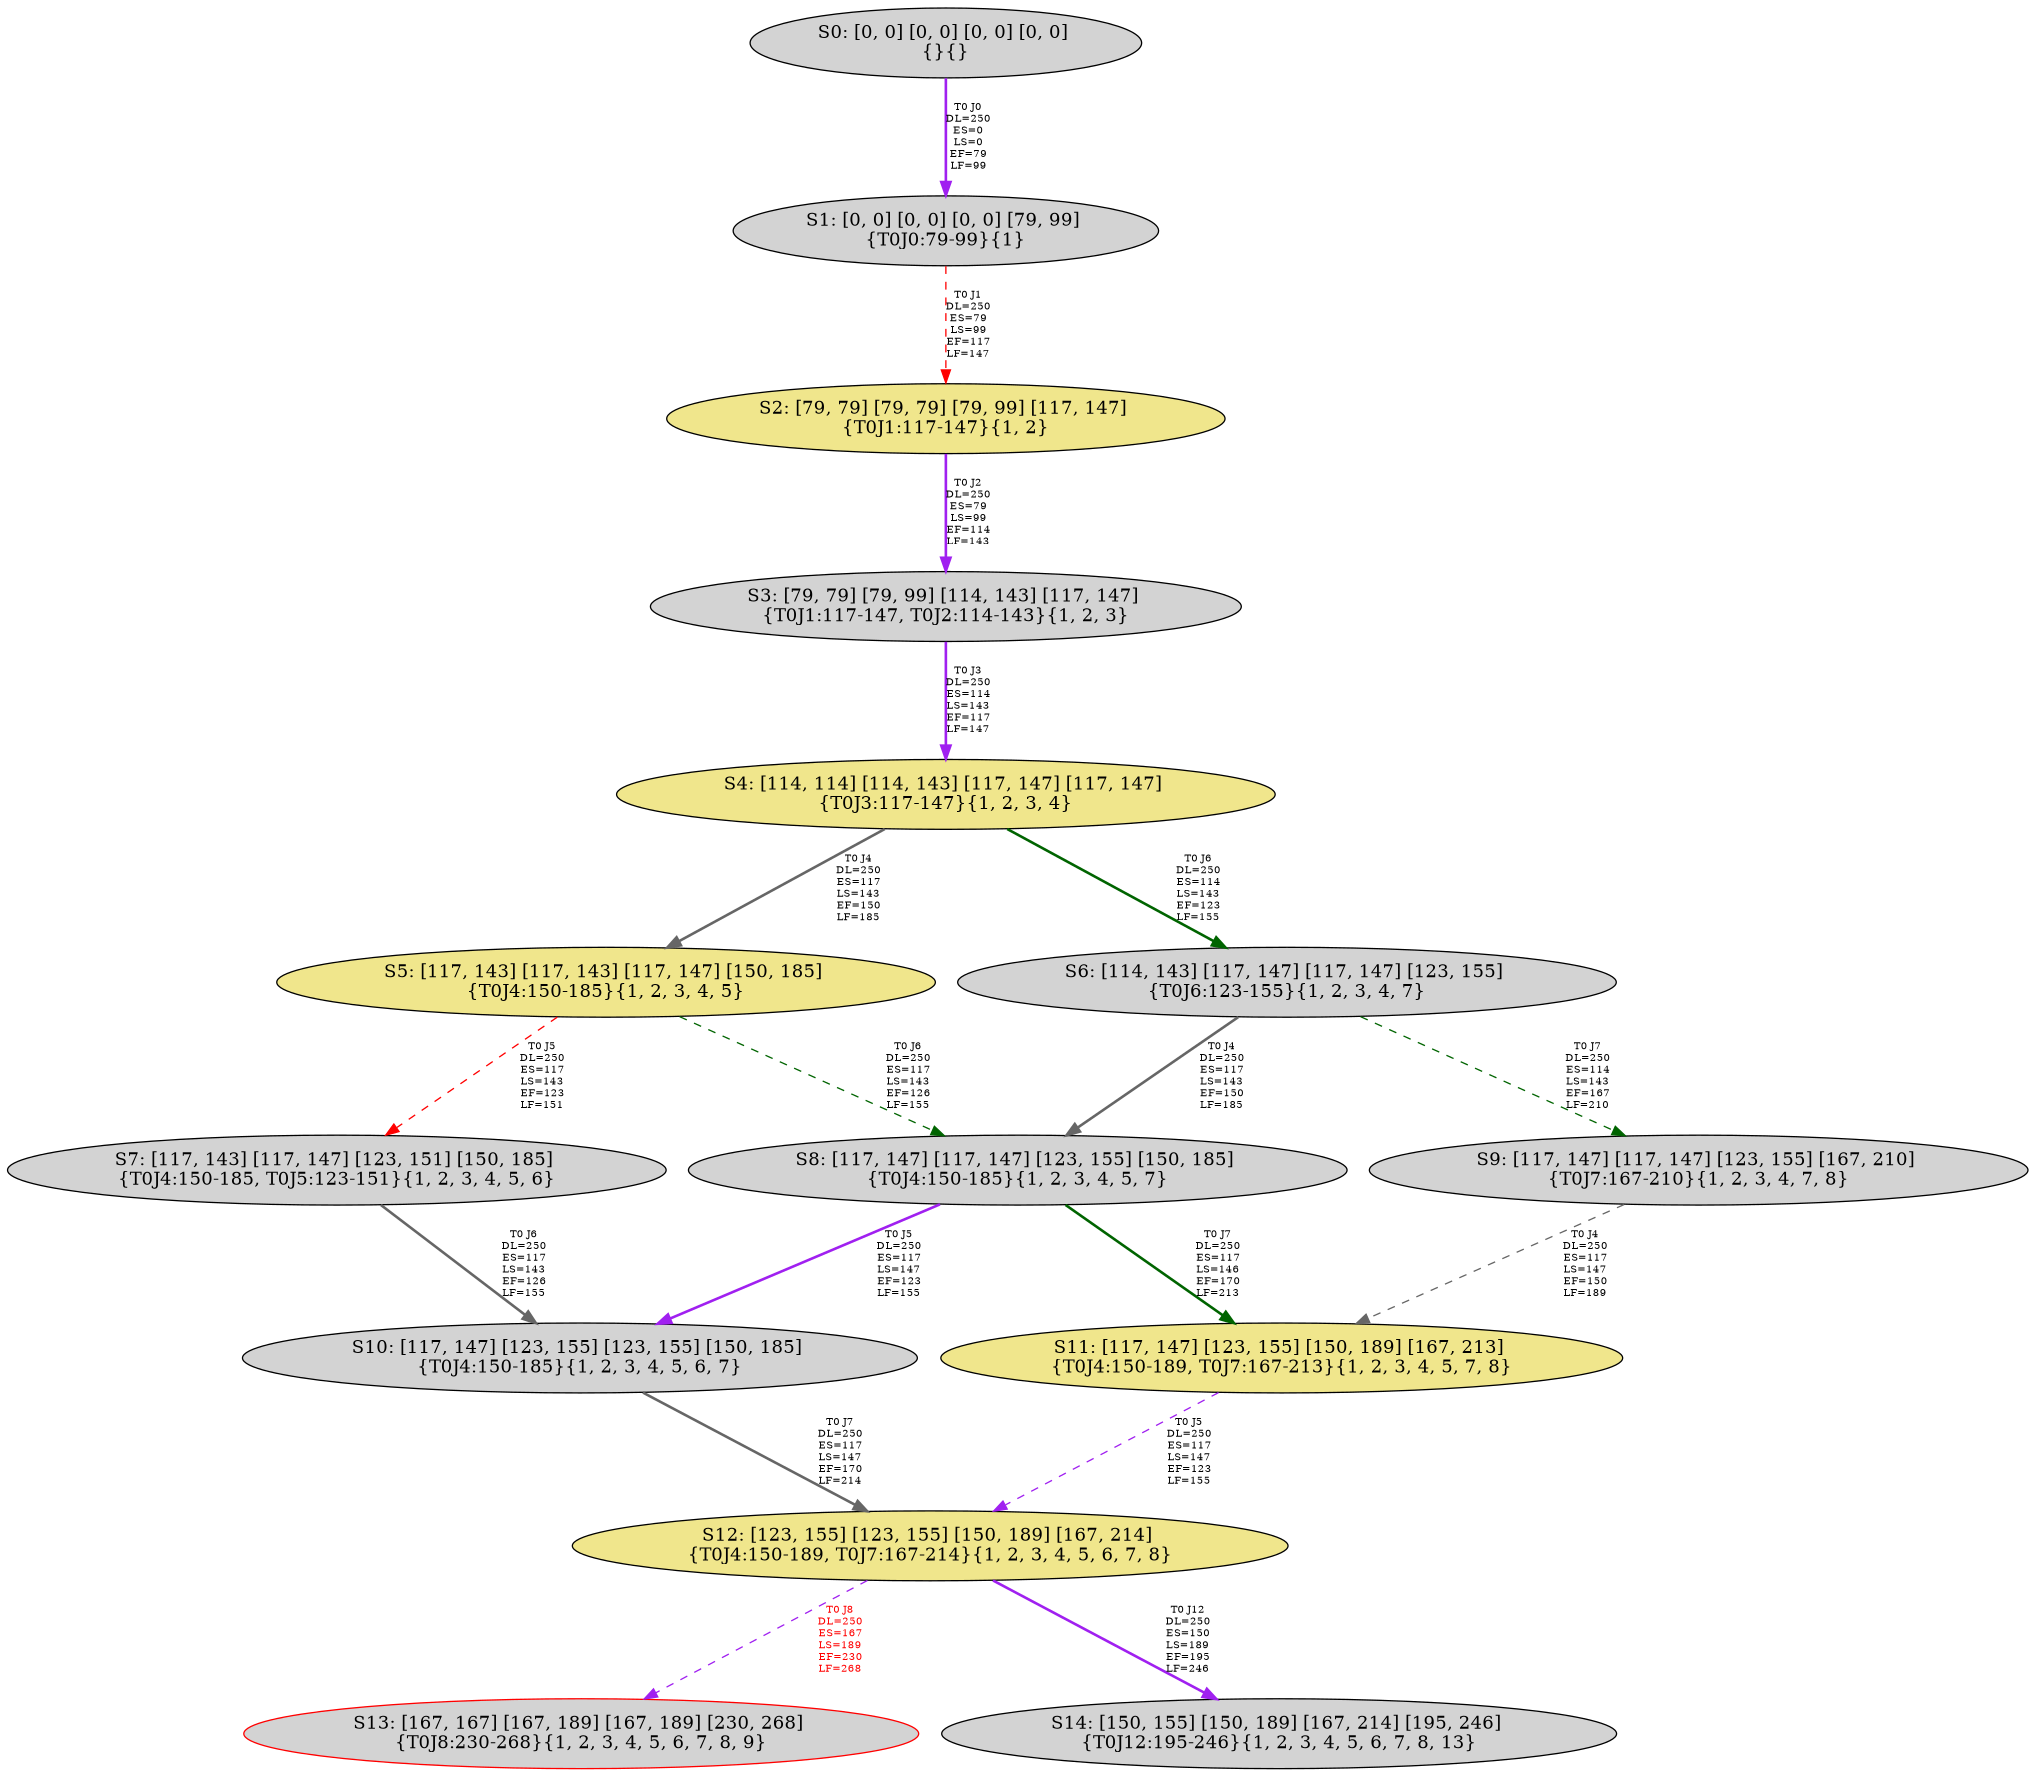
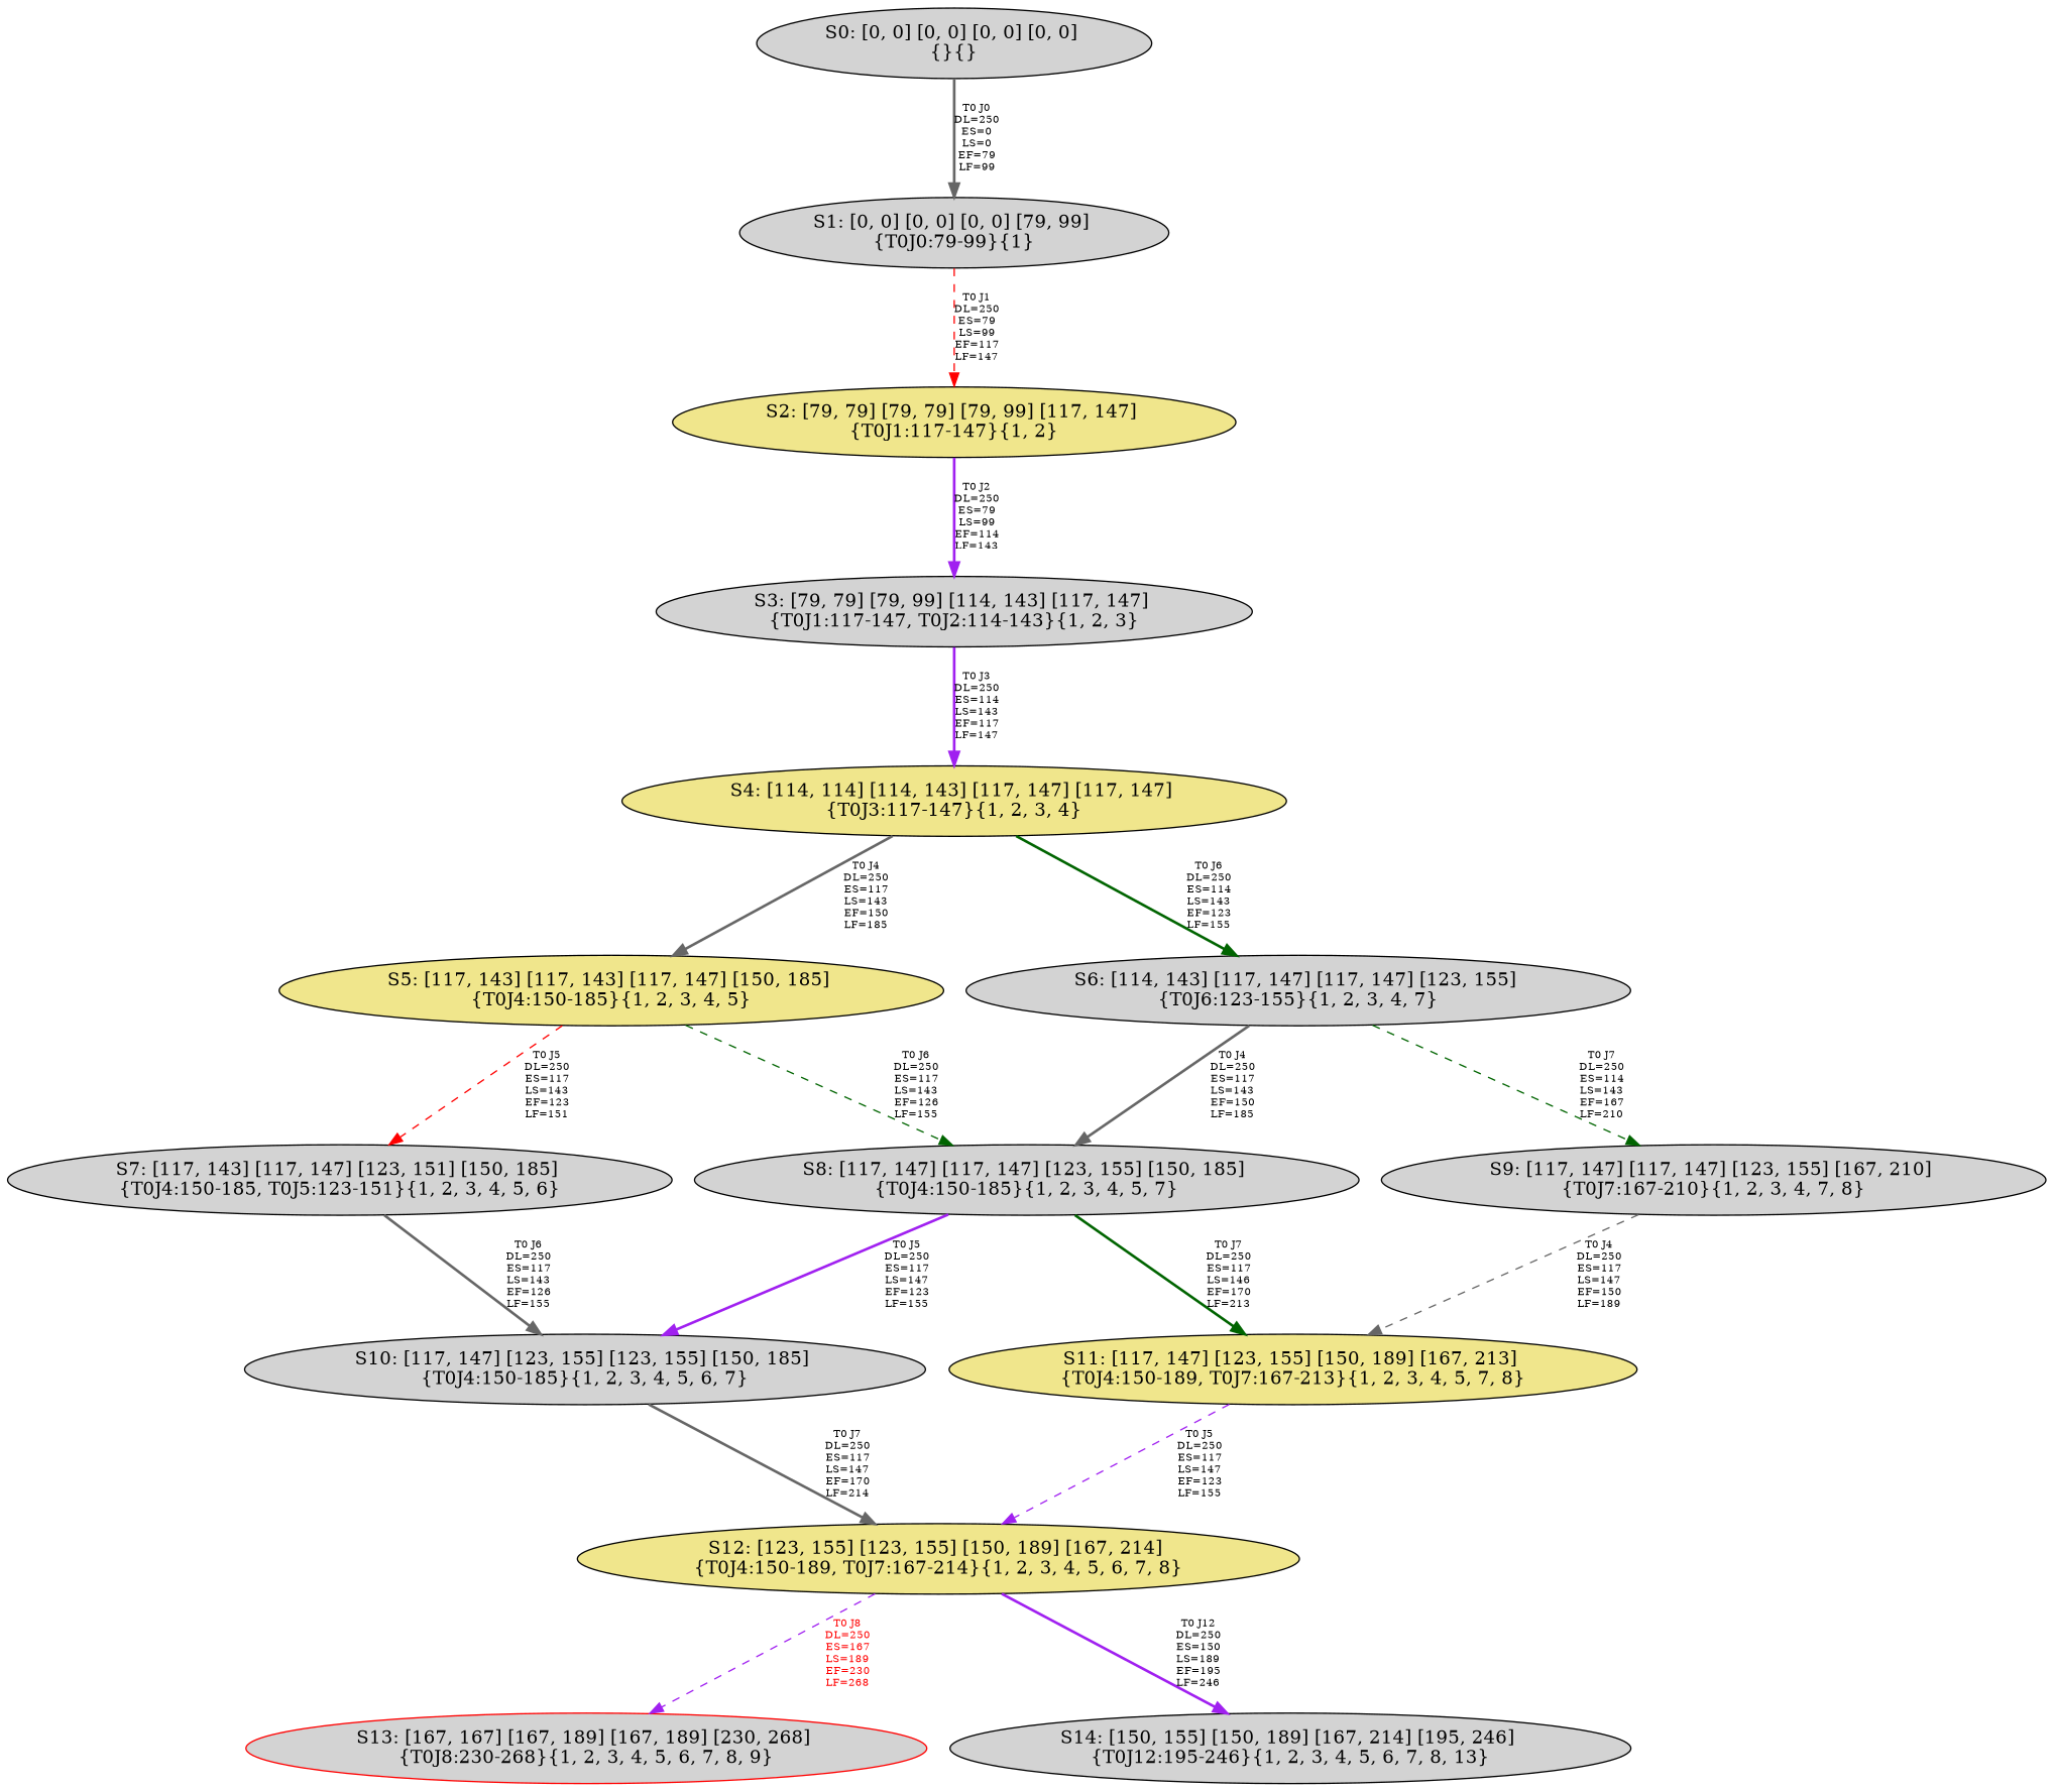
  digraph {
    node [style=filled fillcolor=lightgrey]
    edge [fontsize=8 color=purple style=bold]
    n1 [label="S0: [0, 0] [0, 0] [0, 0] [0, 0] \n{}{}"]
    n2 [label="S1: [0, 0] [0, 0] [0, 0] [79, 99] \n{T0J0:79-99}{1}"]
    n3 [label="S2: [79, 79] [79, 79] [79, 99] [117, 147] \n{T0J1:117-147}{1, 2}" fillcolor=khaki]
    n4 [label="S3: [79, 79] [79, 99] [114, 143] [117, 147] \n{T0J1:117-147, T0J2:114-143}{1, 2, 3}"]
    n5 [label="S4: [114, 114] [114, 143] [117, 147] [117, 147] \n{T0J3:117-147}{1, 2, 3, 4}" fillcolor=khaki]
    n6 [label="S5: [117, 143] [117, 143] [117, 147] [150, 185] \n{T0J4:150-185}{1, 2, 3, 4, 5}" fillcolor=khaki]
    n7 [label="S6: [114, 143] [117, 147] [117, 147] [123, 155] \n{T0J6:123-155}{1, 2, 3, 4, 7}"]
    n8 [label="S7: [117, 143] [117, 147] [123, 151] [150, 185] \n{T0J4:150-185, T0J5:123-151}{1, 2, 3, 4, 5, 6}"]
    n9 [label="S8: [117, 147] [117, 147] [123, 155] [150, 185] \n{T0J4:150-185}{1, 2, 3, 4, 5, 7}"]
    n10 [label="S9: [117, 147] [117, 147] [123, 155] [167, 210] \n{T0J7:167-210}{1, 2, 3, 4, 7, 8}"]
    n11 [label="S10: [117, 147] [123, 155] [123, 155] [150, 185] \n{T0J4:150-185}{1, 2, 3, 4, 5, 6, 7}"]
    n12 [label="S11: [117, 147] [123, 155] [150, 189] [167, 213] \n{T0J4:150-189, T0J7:167-213}{1, 2, 3, 4, 5, 7, 8}" fillcolor=khaki]
    n13 [label="S12: [123, 155] [123, 155] [150, 189] [167, 214] \n{T0J4:150-189, T0J7:167-214}{1, 2, 3, 4, 5, 6, 7, 8}" fillcolor=khaki]
    n14 [color=Red label="S13: [167, 167] [167, 189] [167, 189] [230, 268] \n{T0J8:230-268}{1, 2, 3, 4, 5, 6, 7, 8, 9}"]
    n15 [label="S14: [150, 155] [150, 189] [167, 214] [195, 246] \n{T0J12:195-246}{1, 2, 3, 4, 5, 6, 7, 8, 13}"]
-   n1 -> n2 [label="T0 J0\nDL=250\nES=0\nLS=0\nEF=79\nLF=99"]
+   n1 -> n2 [label="T0 J0\nDL=250\nES=0\nLS=0\nEF=79\nLF=99" color=gray40]
    n2 -> n3 [label="T0 J1\nDL=250\nES=79\nLS=99\nEF=117\nLF=147" color=red style=dashed]
    n3 -> n4 [label="T0 J2\nDL=250\nES=79\nLS=99\nEF=114\nLF=143"]
    n4 -> n5 [label="T0 J3\nDL=250\nES=114\nLS=143\nEF=117\nLF=147"]
    n5 -> n6 [label="T0 J4\nDL=250\nES=117\nLS=143\nEF=150\nLF=185" color=gray40]
    n5 -> n7 [label="T0 J6\nDL=250\nES=114\nLS=143\nEF=123\nLF=155" color=darkgreen]
    n6 -> n8 [label="T0 J5\nDL=250\nES=117\nLS=143\nEF=123\nLF=151" color=red style=dashed]
    n6 -> n9 [label="T0 J6\nDL=250\nES=117\nLS=143\nEF=126\nLF=155" color=darkgreen style=dashed]
    n7 -> n9 [label="T0 J4\nDL=250\nES=117\nLS=143\nEF=150\nLF=185" color=gray40]
    n7 -> n10 [label="T0 J7\nDL=250\nES=114\nLS=143\nEF=167\nLF=210" color=darkgreen style=dashed]
    n8 -> n11 [label="T0 J6\nDL=250\nES=117\nLS=143\nEF=126\nLF=155" color=gray40]
    n9 -> n11 [label="T0 J5\nDL=250\nES=117\nLS=147\nEF=123\nLF=155"]
    n9 -> n12 [label="T0 J7\nDL=250\nES=117\nLS=146\nEF=170\nLF=213" color=darkgreen]
    n10 -> n12 [label="T0 J4\nDL=250\nES=117\nLS=147\nEF=150\nLF=189" color=gray40 style=dashed]
    n11 -> n13 [label="T0 J7\nDL=250\nES=117\nLS=147\nEF=170\nLF=214" color=gray40]
    n12 -> n13 [label="T0 J5\nDL=250\nES=117\nLS=147\nEF=123\nLF=155" style=dashed]
    n13 -> n14 [fontcolor=Red label="T0 J8\nDL=250\nES=167\nLS=189\nEF=230\nLF=268" style=dashed]
    n13 -> n15 [label="T0 J12\nDL=250\nES=150\nLS=189\nEF=195\nLF=246"]
  }
